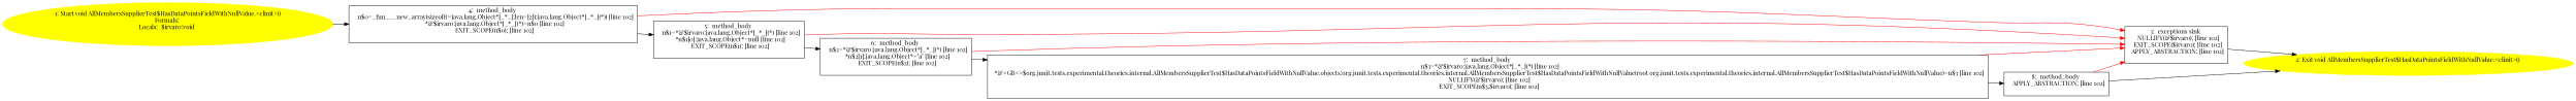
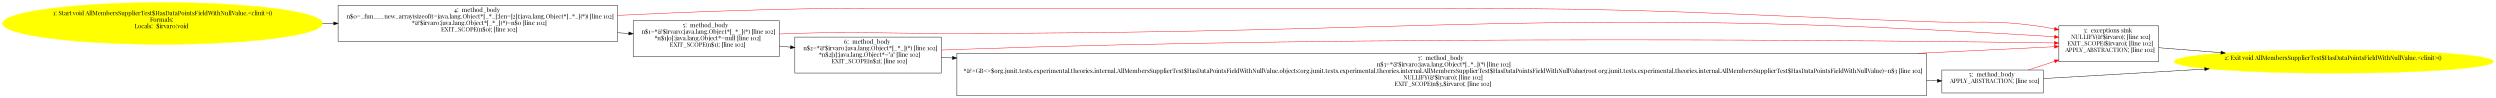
  digraph {
    rankdir=LR
    fontname="Playfair Display"
    node [fontname="Playfair Display" shape=box]
    edge [fontname="Playfair Display"]
    n1 [color=yellow label="1: Start void AllMembersSupplierTest$HasDataPointsFieldWithNullValue.<clinit>()\nFormals: \nLocals:  $irvar0:void \n  " style=filled shape=""]
    n2 [label="4:  method_body \n   n$0=_fun___new_array(sizeof(t=java.lang.Object*[_*_];len=[2]):java.lang.Object*[_*_](*)) [line 102]\n  *&$irvar0:java.lang.Object*[_*_](*)=n$0 [line 102]\n  EXIT_SCOPE(n$0); [line 102]\n "]
    n3 [label="3:  exceptions sink \n   NULLIFY(&$irvar0); [line 102]\n  EXIT_SCOPE($irvar0); [line 102]\n  APPLY_ABSTRACTION; [line 102]\n "]
    n4 [label="5:  method_body \n   n$1=*&$irvar0:java.lang.Object*[_*_](*) [line 102]\n  *n$1[0]:java.lang.Object*=null [line 102]\n  EXIT_SCOPE(n$1); [line 102]\n "]
    n5 [color=yellow label="2: Exit void AllMembersSupplierTest$HasDataPointsFieldWithNullValue.<clinit>() \n  " style=filled shape=""]
    n6 [label="6:  method_body \n   n$2=*&$irvar0:java.lang.Object*[_*_](*) [line 102]\n  *n$2[1]:java.lang.Object*=\"a\" [line 102]\n  EXIT_SCOPE(n$2); [line 102]\n "]
    n7 [label="7:  method_body \n   n$3=*&$irvar0:java.lang.Object*[_*_](*) [line 102]\n  *&#GB<>$org.junit.tests.experimental.theories.internal.AllMembersSupplierTest$HasDataPointsFieldWithNullValue.objects:org.junit.tests.experimental.theories.internal.AllMembersSupplierTest$HasDataPointsFieldWithNullValue(root org.junit.tests.experimental.theories.internal.AllMembersSupplierTest$HasDataPointsFieldWithNullValue)=n$3 [line 102]\n  NULLIFY(&$irvar0); [line 102]\n  EXIT_SCOPE(n$3,$irvar0); [line 102]\n "]
-   n8 [label="8:  method_body \n   APPLY_ABSTRACTION; [line 102]\n "]
+   n8 [label="5:  method_body \n   APPLY_ABSTRACTION; [line 102]\n "]
    n1 -> n2
    n2 -> n3 [color=red]
    n2 -> n4
    n3 -> n5
    n4 -> n3 [color=red]
    n4 -> n6
    n6 -> n3 [color=red]
    n6 -> n7
    n7 -> n3 [color=red]
    n7 -> n8
    n8 -> n3 [color=red]
    n8 -> n5
  }
